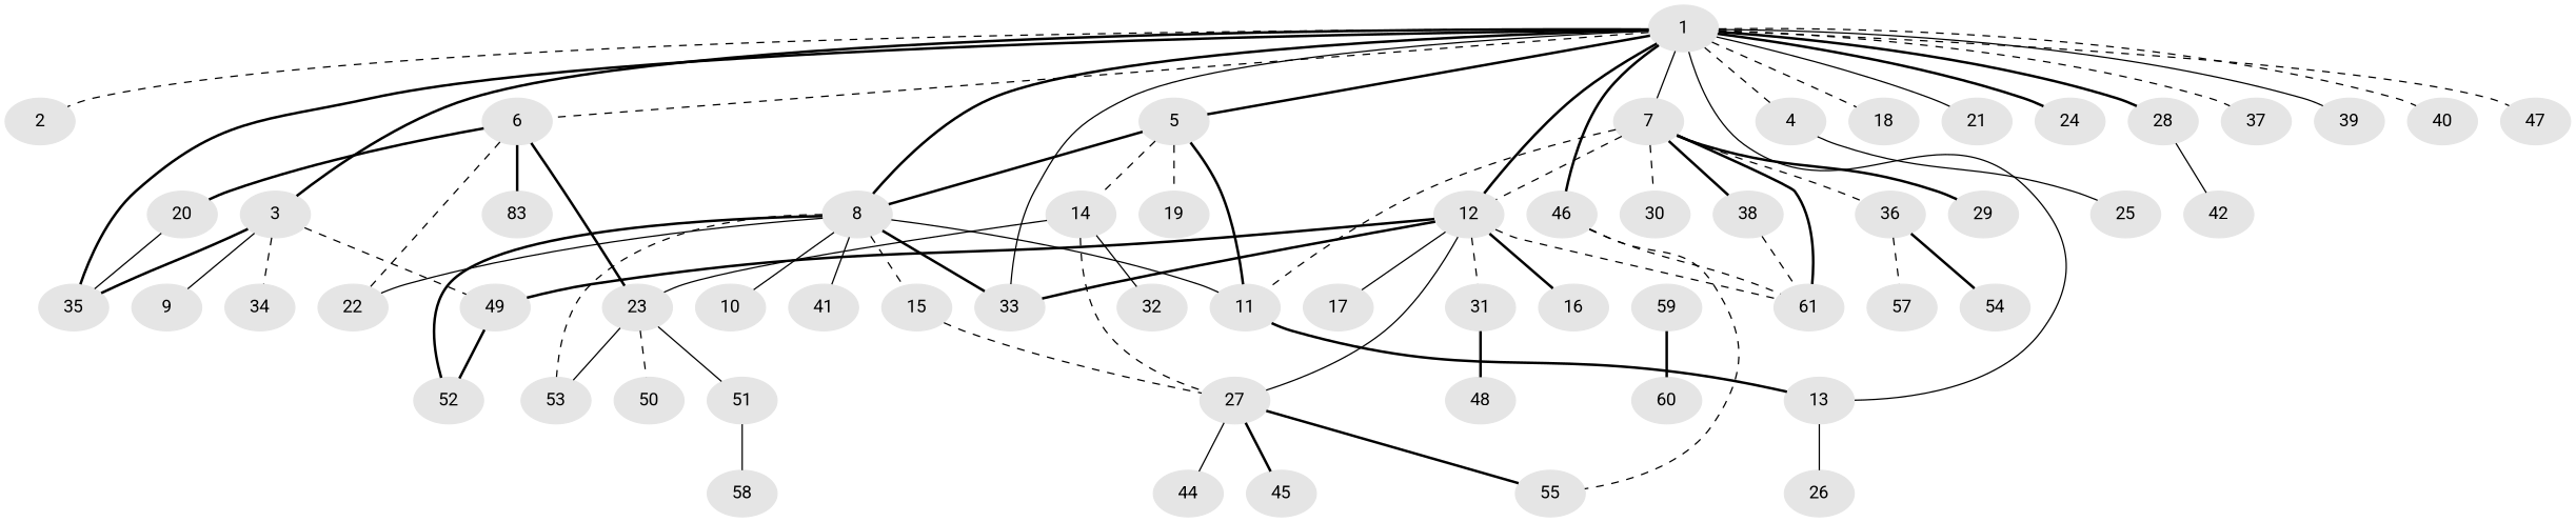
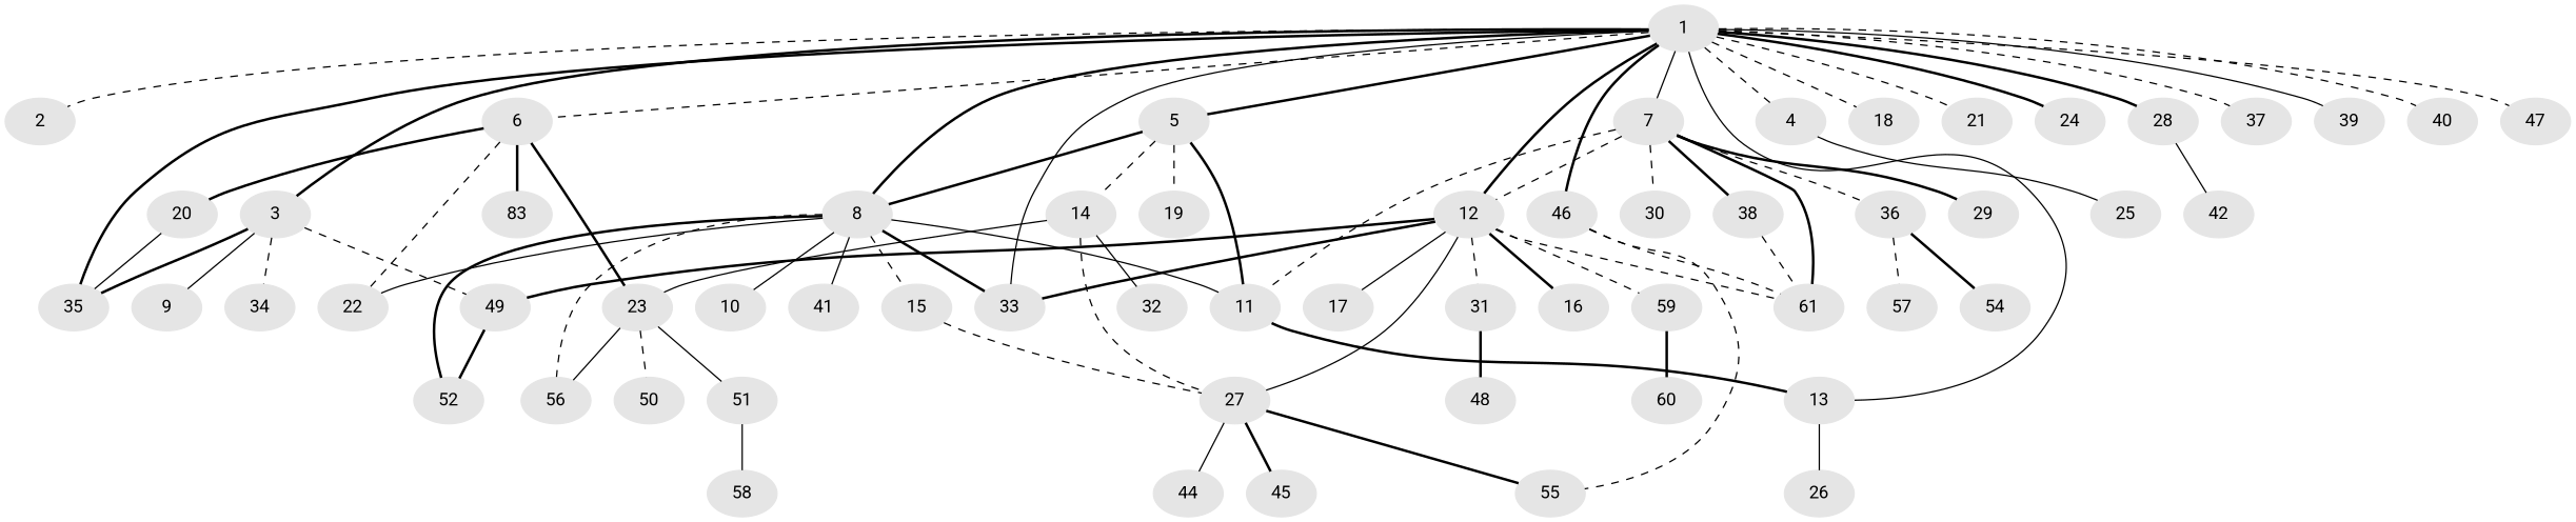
  graph {
    fontname=Roboto
    node [color=gray90 fontname=Roboto style=filled]
    edge [fontname=Roboto style=bold]
    1
    2
    3
    4
    5
    6
    7
    8
    12
    13
    18
    21
    24
    28
    33
    35
    37
    39
    40
    46
    47
    9
    34
    49
    25
    11
    14
    19
    20
    22
    23
    n32 [label=83]
    29
    30
    36
    38
    61
    10
    15
    41
    52
-   56 [label=53]
+   56
    16
    17
    27
    31
    59
    26
    42
    55
    32
    50
    51
    54
    57
    44
    45
    48
    60
    58
    1 -- 2 [style=dashed]
    1 -- 3
    1 -- 4 [style=dashed]
    1 -- 5
    1 -- 6 [style=dashed]
    1 -- 7 [style=solid]
    1 -- 8
    1 -- 12
    1 -- 13 [style=solid]
    1 -- 18 [style=dashed]
-   1 -- 21 [style=solid]
+   1 -- 21 [style=dashed]
    1 -- 24
    1 -- 28
    1 -- 33 [style=solid]
    1 -- 35
    1 -- 37 [style=dashed]
    1 -- 39 [style=solid]
    1 -- 40 [style=dashed]
    1 -- 46
    1 -- 47 [style=dashed]
    3 -- 35
    3 -- 9 [style=solid]
    3 -- 34 [style=dashed]
    3 -- 49 [style=dashed]
    4 -- 25 [style=solid]
    5 -- 8
    5 -- 11
    5 -- 14 [style=dashed]
    5 -- 19 [style=dashed]
    6 -- 20
    6 -- 22 [style=dashed]
    6 -- 23
    6 -- n32
    7 -- 12 [style=dashed]
    7 -- 11 [style=dashed]
    7 -- 29
    7 -- 30 [style=dashed]
    7 -- 36 [style=dashed]
    7 -- 38
    7 -- 61
    8 -- 33
    8 -- 11 [style=solid]
    8 -- 22 [style=solid]
    8 -- 10 [style=solid]
    8 -- 15 [style=dashed]
    8 -- 41 [style=solid]
    8 -- 52
    8 -- 56 [style=dashed]
    12 -- 33
    12 -- 49
    12 -- 61 [style=dashed]
    12 -- 16
    12 -- 17 [style=solid]
    12 -- 27 [style=solid]
    12 -- 31 [style=dashed]
+   12 -- 59 [style=dashed]
    13 -- 26 [style=solid]
    28 -- 42 [style=solid]
    46 -- 61 [style=dashed]
    46 -- 55 [style=dashed]
    49 -- 52
    11 -- 13
    14 -- 23 [style=solid]
    14 -- 27 [style=dashed]
    14 -- 32 [style=solid]
    20 -- 35 [style=solid]
    23 -- 56 [style=solid]
    23 -- 50 [style=dashed]
    23 -- 51 [style=solid]
    36 -- 54
    36 -- 57 [style=dashed]
    38 -- 61 [style=dashed]
    15 -- 27 [style=dashed]
    27 -- 55
    27 -- 44 [style=solid]
    27 -- 45
    31 -- 48
    59 -- 60
    51 -- 58 [style=solid]
  }
